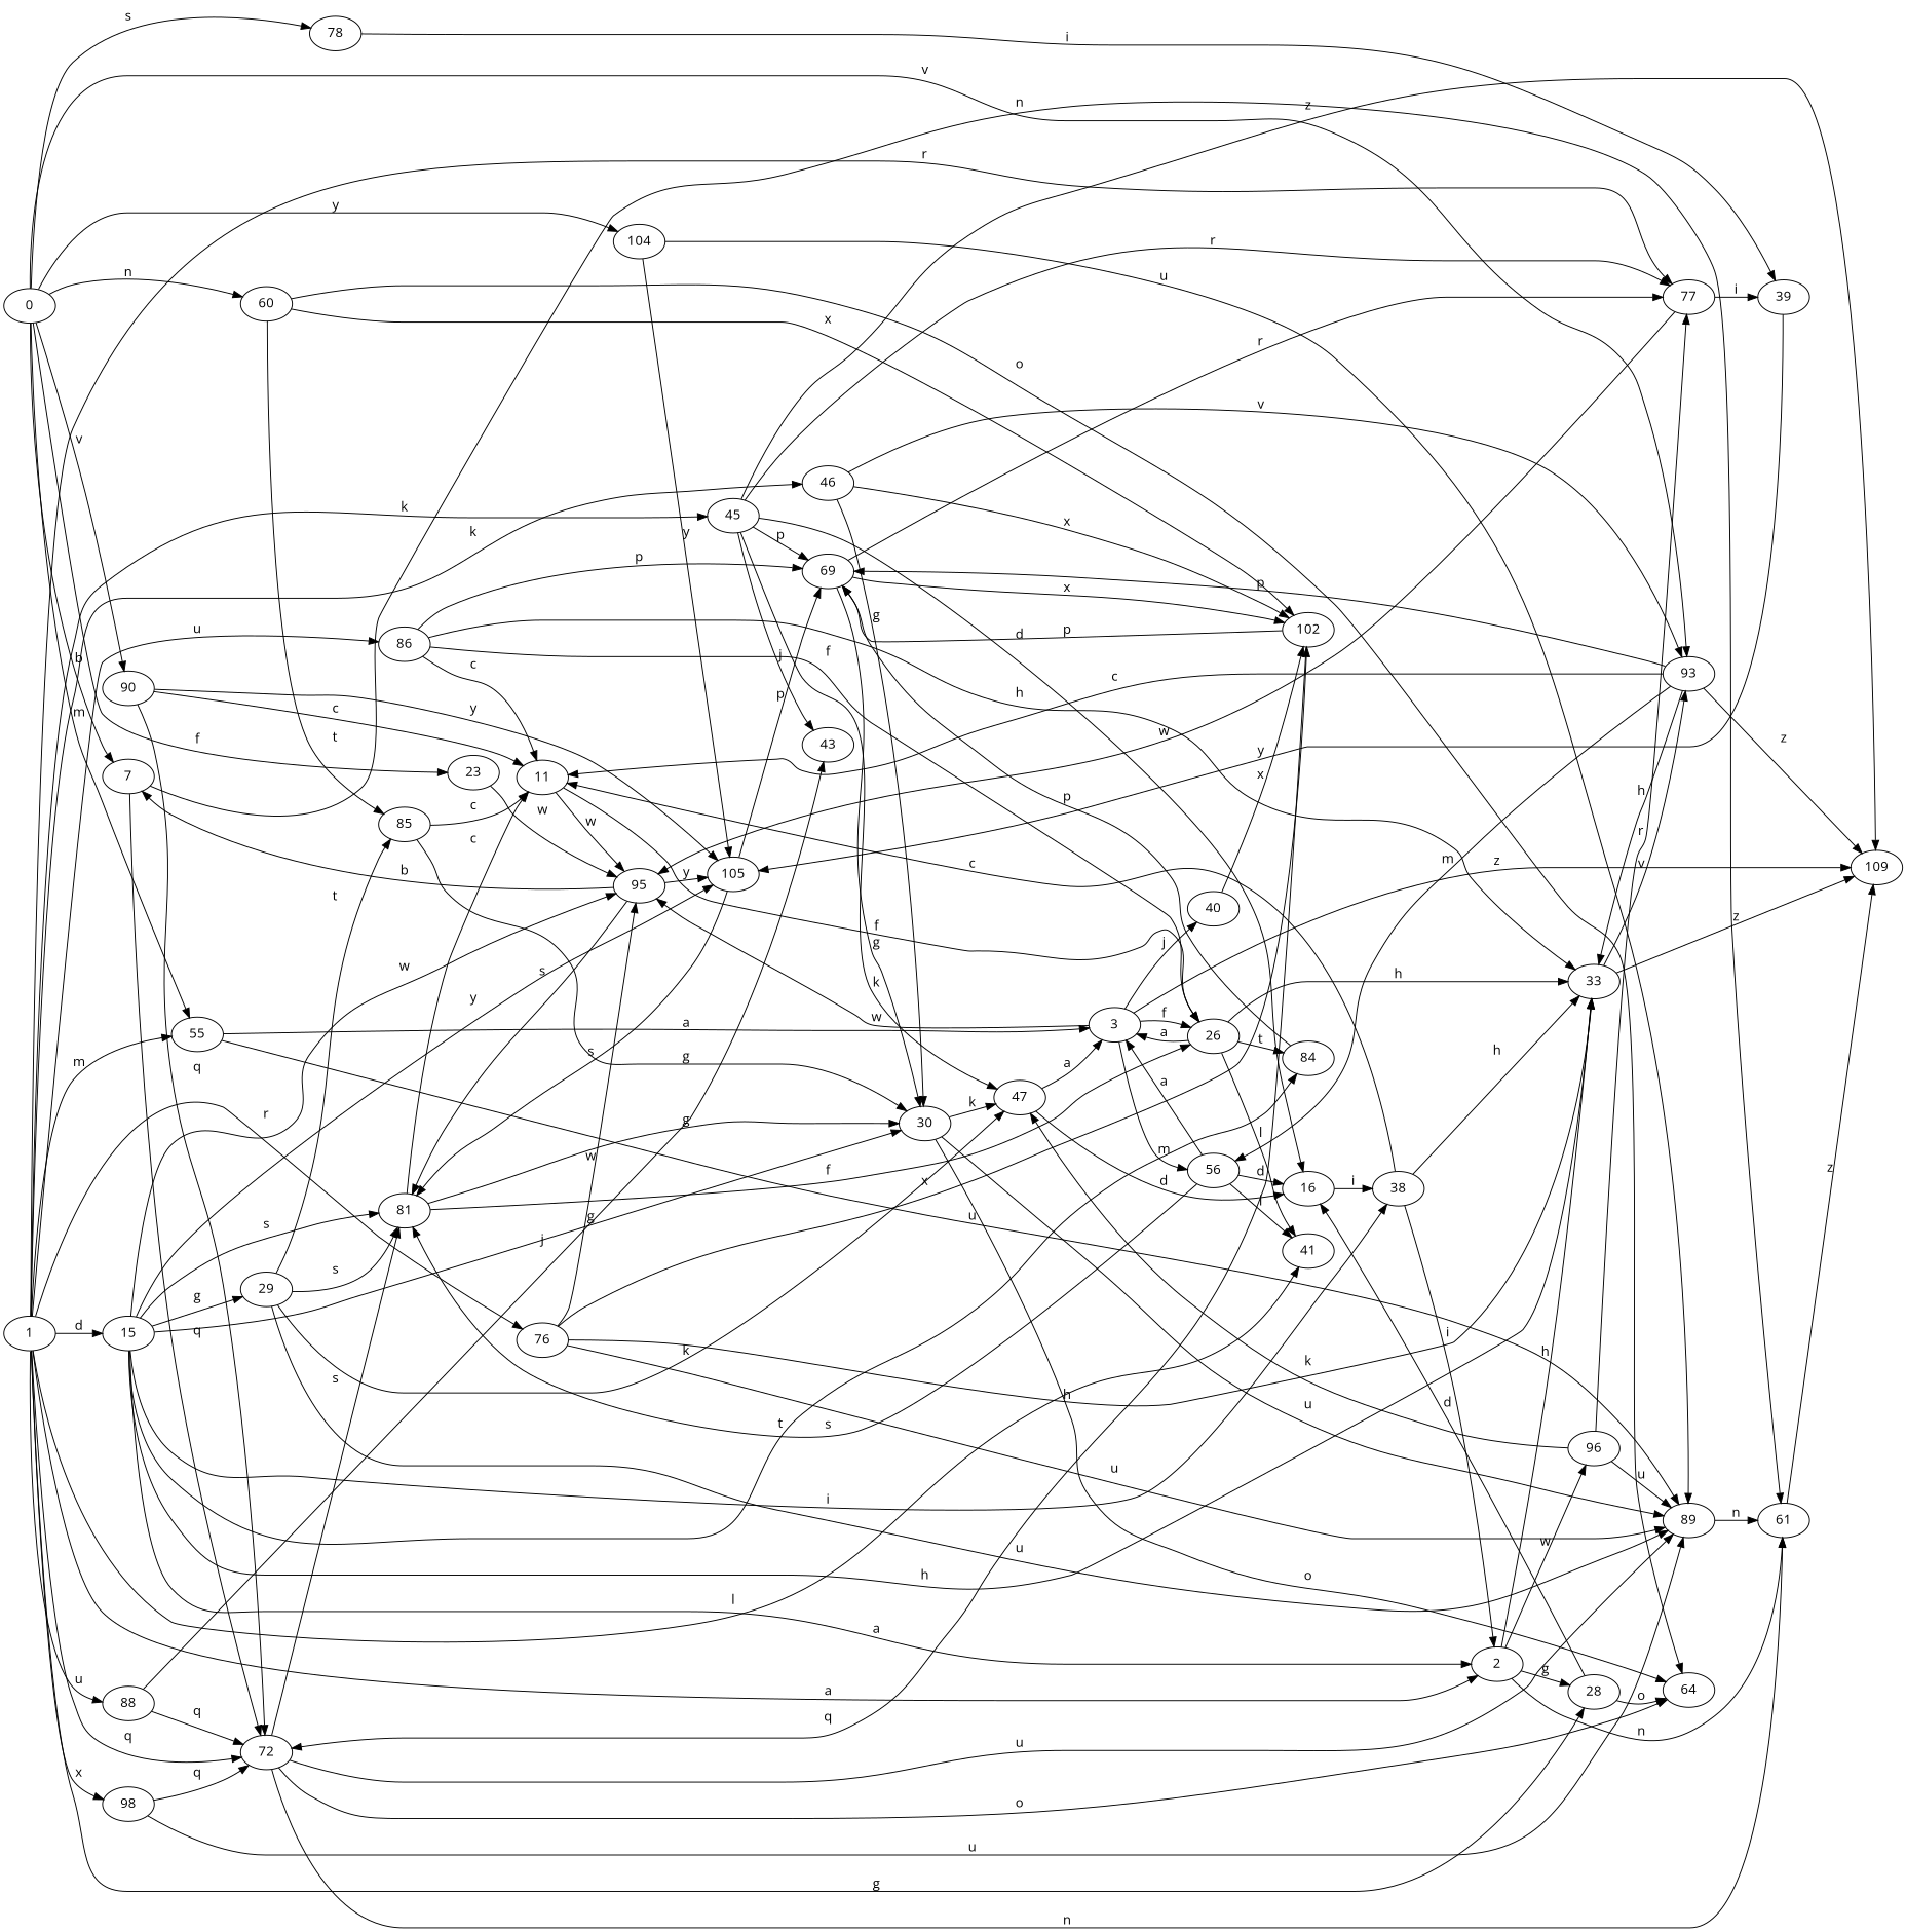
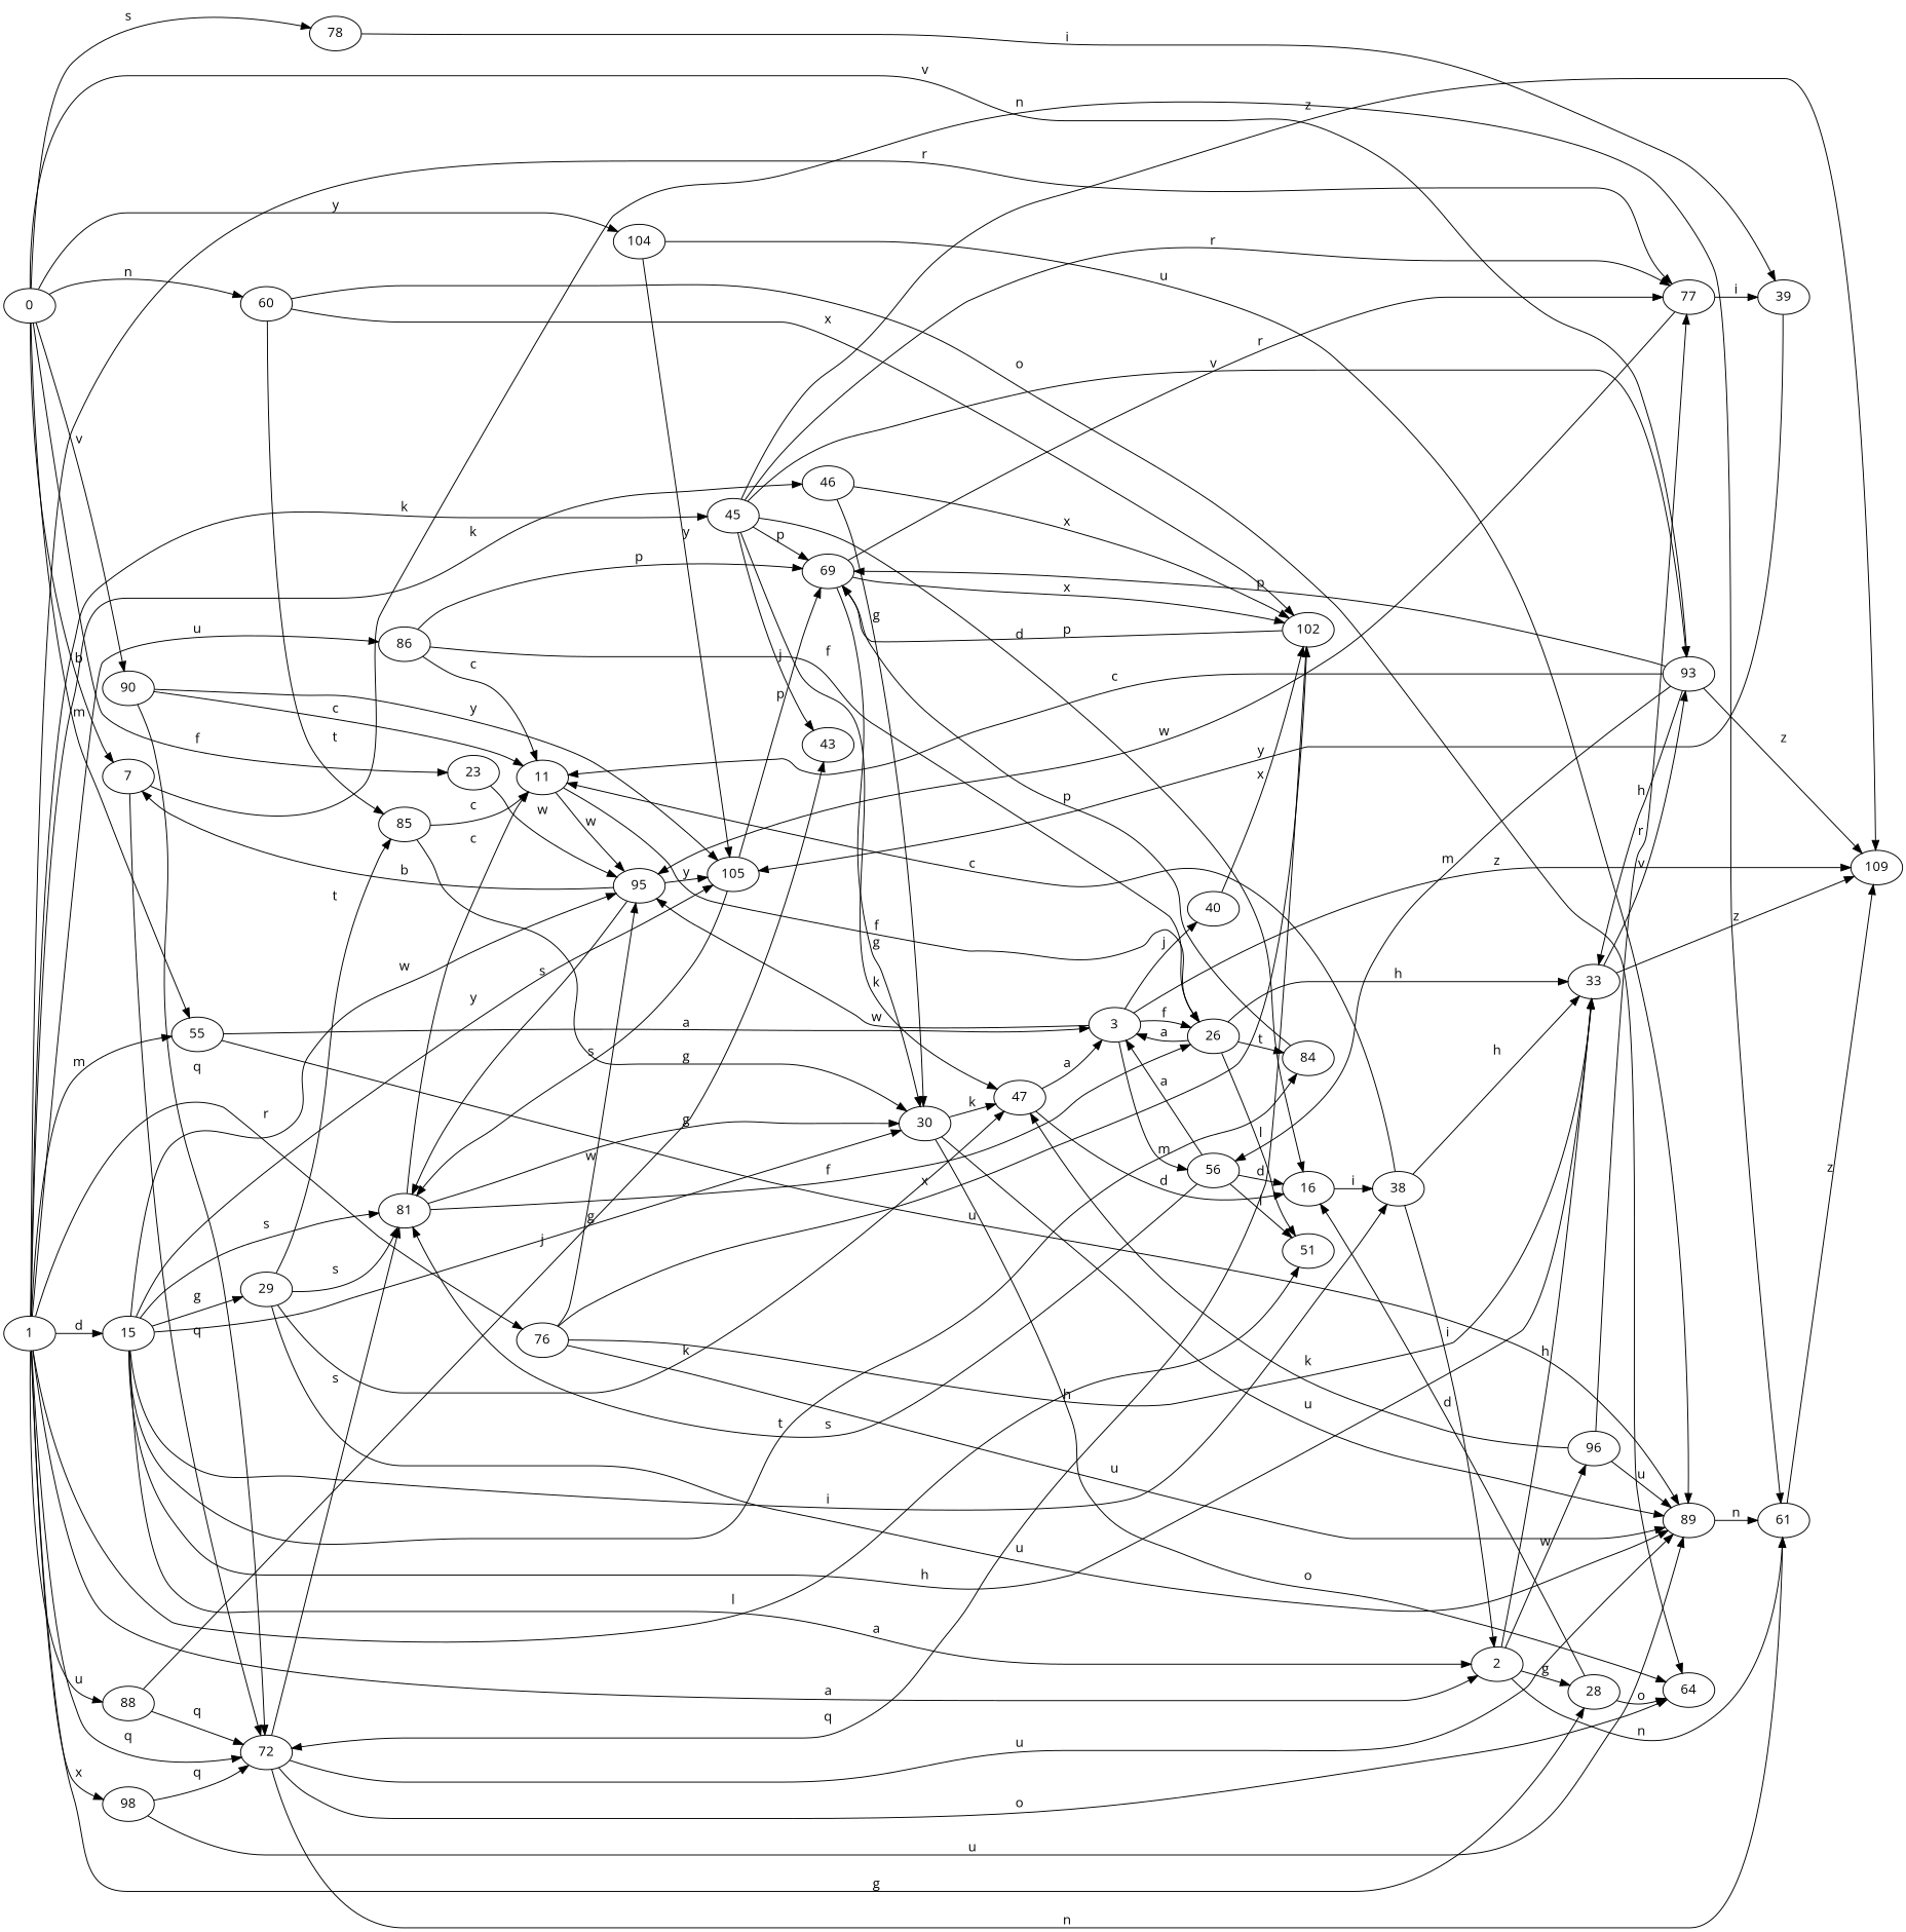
  strict digraph {
    fontname="Open Sans"
    rankdir=LR
    node [fontname="Open Sans"]
    edge [fontname="Open Sans"]
    0
    7
    23
    55
    60
    78
    n7 [label=90]
    93
    104
    72
    61
    n12 [label=95]
    3
    89
    64
    85
    102
    39
    11
    105
    33
    56
    109
    69
    1
    2
    15
    28
    45
    46
-   51 [label=41]
+   51
    76
    77
    86
    88
    98
    96
    38
    29
    30
    81
    84
    16
    47
    43
    26
    40
    0 -> 7 [label=b]
    0 -> 23 [label=f]
    0 -> 55 [label=m]
    0 -> 60 [label=n]
    0 -> 78 [label=s]
    0 -> n7 [label=v]
    0 -> 93 [label=v]
    0 -> 104 [label=y]
    7 -> 72 [label=q]
    7 -> 61 [label=n]
    23 -> n12 [label=w]
    55 -> 3 [label=a]
    55 -> 89 [label=u]
    60 -> 64 [label=o]
    60 -> 85 [label=t]
    60 -> 102 [label=x]
    78 -> 39 [label=i]
    n7 -> 72 [label=q]
    n7 -> 11 [label=c]
    n7 -> 105 [label=y]
    93 -> 11 [label=c]
    93 -> 33 [label=h]
    93 -> 56 [label=m]
    93 -> 109 [label=z]
    93 -> 69 [label=p]
    104 -> 89 [label=u]
    104 -> 105 [label=y]
    72 -> 61 [label=n]
    72 -> 89 [label=u]
    72 -> 64 [label=o]
    72 -> 81 [label=s]
    61 -> 109 [label=z]
    n12 -> 7 [label=b]
    n12 -> 105 [label=y]
    n12 -> 81 [label=s]
    3 -> n12 [label=w]
    3 -> 56 [label=m]
    3 -> 109 [label=z]
    3 -> 26 [label=f]
    3 -> 40 [label=j]
    89 -> 61 [label=n]
    85 -> 11 [label=c]
    85 -> 30 [label=g]
    102 -> 72 [label=q]
    102 -> 69 [label=p]
    39 -> 105 [label=y]
    11 -> n12 [label=w]
    11 -> 26 [label=f]
    105 -> 69 [label=p]
    105 -> 81 [label=s]
    33 -> 93 [label=v]
    33 -> 109 [label=z]
    56 -> 3 [label=a]
    56 -> 51 [label=l]
    56 -> 81 [label=s]
    56 -> 16 [label=d]
    69 -> 102 [label=x]
    69 -> 77 [label=r]
    69 -> 30 [label=g]
    1 -> 55 [label=m]
    1 -> 72 [label=q]
    1 -> 2 [label=a]
    1 -> 15 [label=d]
    1 -> 28 [label=g]
    1 -> 45 [label=k]
    1 -> 46 [label=k]
    1 -> 51 [label=l]
    1 -> 76 [label=r]
    1 -> 77 [label=r]
    1 -> 86 [label=u]
    1 -> 88 [label=u]
    1 -> 98 [label=x]
    2 -> 61 [label=n]
    2 -> 33 [label=h]
    2 -> 28 [label=g]
    2 -> 96 [label=w]
    15 -> n12 [label=w]
    15 -> 105 [label=y]
    15 -> 33 [label=h]
    15 -> 2 [label=a]
    15 -> 38 [label=i]
    15 -> 29 [label=g]
    15 -> 30 [label=g]
    15 -> 81 [label=s]
    15 -> 84 [label=t]
    28 -> 64 [label=o]
    28 -> 16 [label=d]
    45 -> 109 [label=z]
    45 -> 69 [label=p]
    45 -> 77 [label=r]
    45 -> 16 [label=d]
    45 -> 47 [label=k]
    45 -> 43 [label=j]
-   46 -> 93 [label=v]
+   45 -> 93 [label=v]
    46 -> 102 [label=x]
    46 -> 30 [label=g]
    76 -> n12 [label=w]
    76 -> 89 [label=u]
    76 -> 102 [label=x]
    76 -> 33 [label=h]
    77 -> n12 [label=w]
    77 -> 39 [label=i]
    86 -> 11 [label=c]
-   86 -> 33 [label=h]
    86 -> 69 [label=p]
    86 -> 26 [label=f]
    88 -> 72 [label=q]
    88 -> 43 [label=j]
    98 -> 72 [label=q]
    98 -> 89 [label=u]
    96 -> 89 [label=u]
    96 -> 77 [label=r]
    96 -> 47 [label=k]
    38 -> 11 [label=c]
    38 -> 33 [label=h]
    38 -> 2 [label=i]
    29 -> 89 [label=u]
    29 -> 85 [label=t]
    29 -> 81 [label=s]
    29 -> 47 [label=k]
    30 -> 89 [label=u]
    30 -> 64 [label=o]
    30 -> 47 [label=k]
    81 -> 11 [label=c]
    81 -> 30 [label=g]
    81 -> 26 [label=f]
    84 -> 69 [label=p]
    16 -> 38 [label=i]
    47 -> 3 [label=a]
    47 -> 16 [label=d]
    26 -> 3 [label=a]
    26 -> 33 [label=h]
    26 -> 51 [label=l]
    26 -> 84 [label=t]
    40 -> 102 [label=x]
  }
